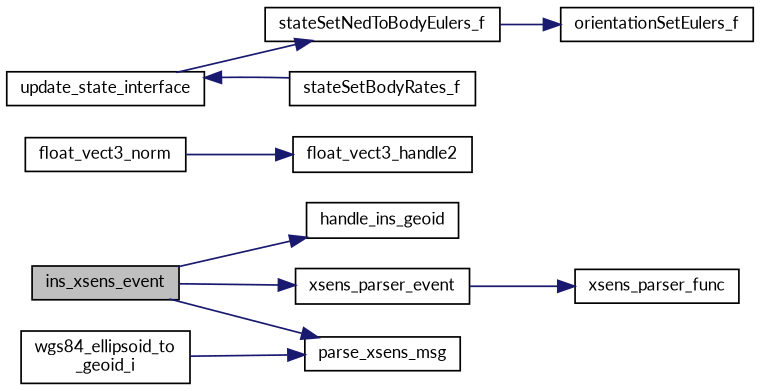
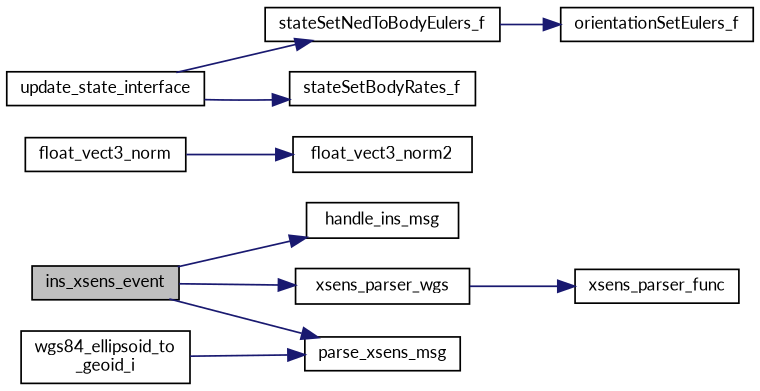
  digraph {
    fontname=Lato
    rankdir=LR
    node [color=black fillcolor=white fontname=Lato fontsize=10 shape=record style=filled]
    edge [color=midnightblue fontname=Lato fontsize=10 labelfontname=FreeSans labelfontsize=10 style=solid]
    n1 [fillcolor=grey75 fontcolor=black height=0.2 label=ins_xsens_event width=0.4]
-   n2 [height=0.2 label=handle_ins_geoid width=0.4]
+   n2 [height=0.2 label=handle_ins_msg width=0.4]
    n3 [height=0.2 label=parse_xsens_msg width=0.4]
-   n4 [height=0.2 label=xsens_parser_event width=0.4]
+   n4 [height=0.2 label=xsens_parser_wgs width=0.4]
    n5 [height=0.2 label=xsens_parser_func width=0.4]
    n6 [height=0.2 label=float_vect3_norm width=0.4]
-   n7 [height=0.2 label=float_vect3_handle2 width=0.4]
+   n7 [height=0.2 label=float_vect3_norm2 width=0.4]
    n8 [height=0.2 label=update_state_interface width=0.4]
    n9 [height=0.2 label=stateSetNedToBodyEulers_f width=0.4]
    n10 [height=0.2 label=stateSetBodyRates_f width=0.4]
    n11 [height=0.2 label=orientationSetEulers_f width=0.4]
    n12 [height=0.2 label="wgs84_ellipsoid_to\l_geoid_i" width=0.4]
    n1 -> n2
    n1 -> n3
    n1 -> n4
    n4 -> n5
    n6 -> n7
    n8 -> n9
-   n10 -> n8
+   n8 -> n10
    n9 -> n11
    n12 -> n3
  }
